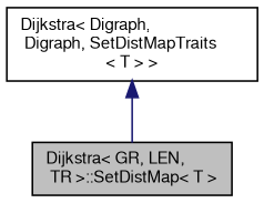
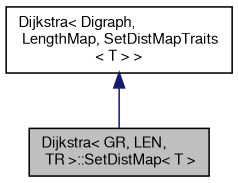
  digraph {
    node [color=black fontname=FreeSans fontsize=10 shape=record style=filled]
    n1 [fillcolor=grey75 fontcolor=black height=0.2 label="Dijkstra\< GR, LEN,\l TR \>::SetDistMap\< T \>" width=0.4]
-   n2 [fillcolor=white height=0.2 label="Dijkstra\< Digraph,\l Digraph, SetDistMapTraits\l\< T \> \>" width=0.4]
+   n2 [fillcolor=white height=0.2 label="Dijkstra\< Digraph,\l LengthMap, SetDistMapTraits\l\< T \> \>" width=0.4]
    n2 -> n1 [color=midnightblue dir=back fontname=FreeSans fontsize=10 labelfontname=FreeSans labelfontsize=10 style=solid]
  }
